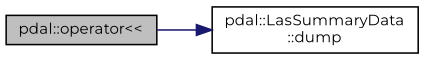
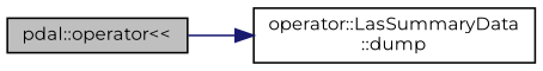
  digraph {
    rankdir=LR
    fontname=Montserrat
    node [color=black fontname=Montserrat fontsize=10 shape=record style=filled]
    n1 [fillcolor=grey75 fontcolor=black height=0.2 label="pdal::operator\<\<" width=0.4]
-   n2 [fillcolor=white height=0.2 label="pdal::LasSummaryData\l::dump" width=0.4]
+   n2 [fillcolor=white height=0.2 label="operator::LasSummaryData\l::dump" width=0.4]
    n1 -> n2 [color=midnightblue fontname=Montserrat fontsize=10 labelfontname=Helvetica labelfontsize=10 style=solid]
  }
